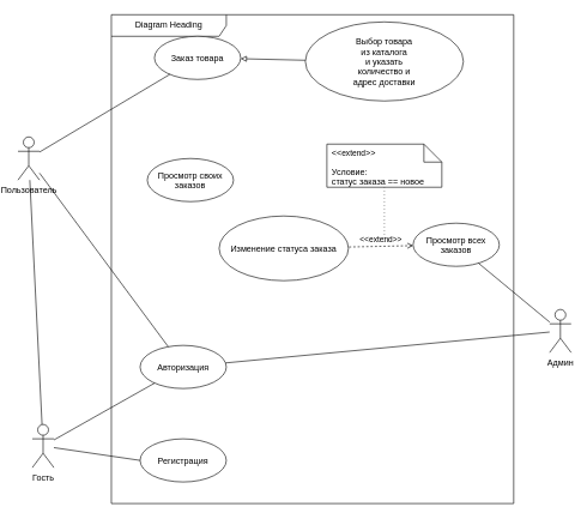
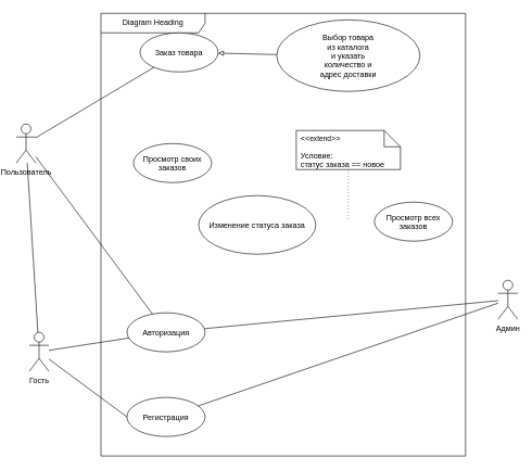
  <mxCell id="0" />
  <mxCell id="1" parent="0" />
  <mxCell id="2" value="Diagram Heading" style="shape=umlFrame;whiteSpace=wrap;html=1;pointerEvents=0;recursiveResize=0;container=1;collapsible=0;width=160;" vertex="1" parent="1"><mxGeometry x="150" y="20" width="560" height="680" as="geometry" /></mxCell>
  <mxCell id="3" value="Регистрация" style="ellipse;" vertex="1" parent="2"><mxGeometry x="40" y="590" width="120" height="60" as="geometry" /></mxCell>
  <mxCell id="4" value="Заказ товара" style="ellipse;" vertex="1" parent="2"><mxGeometry x="60" y="30" width="120" height="60" as="geometry" /></mxCell>
  <mxCell id="5" value="Авторизация" style="ellipse;" vertex="1" parent="2"><mxGeometry x="40" y="460" width="120" height="60" as="geometry" /></mxCell>
  <mxCell id="6" style="rounded=0;orthogonalLoop=1;jettySize=auto;html=1;endArrow=block;endFill=0;" edge="1" parent="2" source="7" target="4"><mxGeometry relative="1" as="geometry" /></mxCell>
  <mxCell id="7" value="Выбор товара&#10;из каталога&#10;и указать&#10;количество и&#10;адрес доставки" style="ellipse;" vertex="1" parent="2"><mxGeometry x="270" y="10" width="220" height="110" as="geometry" /></mxCell>
  <mxCell id="8" value="Просмотр всех&#10;заказов" style="ellipse;" vertex="1" parent="2"><mxGeometry x="420" y="290" width="120" height="60" as="geometry" /></mxCell>
  <mxCell id="9" value="Изменение статуса заказа" style="ellipse;" vertex="1" parent="2"><mxGeometry x="150" y="280" width="180" height="90" as="geometry" /></mxCell>
  <mxCell id="10" value="Просмотр своих&#10;заказов" style="ellipse;" vertex="1" parent="2"><mxGeometry x="50" y="200" width="120" height="60" as="geometry" /></mxCell>
- <mxCell id="11" value="&amp;lt;&amp;lt;extend&amp;gt;&amp;gt;" style="endArrow=none;startArrow=open;endFill=0;startFill=0;endSize=8;html=1;verticalAlign=bottom;dashed=1;labelBackgroundColor=none;rounded=0;" edge="1" parent="2" source="8" target="9"><mxGeometry x="0.003" width="160" relative="1" as="geometry"><mxPoint x="330" y="430" as="sourcePoint" /><mxPoint x="490" y="430" as="targetPoint" /><mxPoint as="offset" /></mxGeometry></mxCell>
  <mxCell id="12" style="rounded=0;orthogonalLoop=1;jettySize=auto;html=1;endArrow=none;endFill=0;dashed=1;dashPattern=1 4;" edge="1" parent="2" source="13"><mxGeometry relative="1" as="geometry"><mxPoint x="380" y="320" as="targetPoint" /></mxGeometry></mxCell>
  <mxCell id="13" value="Условие:&lt;div&gt;статус заказа == новое&lt;/div&gt;" style="shape=note2;boundedLbl=1;whiteSpace=wrap;html=1;size=25;verticalAlign=top;align=left;spacingLeft=5;" vertex="1" parent="2"><mxGeometry x="300" y="180" width="160" height="60" as="geometry" /></mxCell>
  <mxCell id="14" value="&amp;lt;&amp;lt;&lt;span style=&quot;font-size: 11px; text-align: center; text-wrap: nowrap;&quot;&gt;extend&lt;/span&gt;&amp;gt;&amp;gt;" style="resizeWidth=1;part=1;strokeColor=none;fillColor=none;align=left;spacingLeft=5;html=1;whiteSpace=wrap;" vertex="1" parent="13"><mxGeometry width="160" height="25" relative="1" as="geometry" /></mxCell>
  <mxCell id="15" style="rounded=0;orthogonalLoop=1;jettySize=auto;html=1;endArrow=none;endFill=0;" edge="1" parent="1" source="18" target="5"><mxGeometry relative="1" as="geometry" /></mxCell>
  <mxCell id="16" style="rounded=0;orthogonalLoop=1;jettySize=auto;html=1;endArrow=none;endFill=0;" edge="1" parent="1" source="18" target="4"><mxGeometry relative="1" as="geometry" /></mxCell>
  <mxCell id="17" style="rounded=0;orthogonalLoop=1;jettySize=auto;html=1;endArrow=none;endFill=0;" edge="1" parent="1" source="18" target="21"><mxGeometry relative="1" as="geometry" /></mxCell>
  <mxCell id="18" value="Пользователь" style="shape=umlActor;verticalLabelPosition=bottom;verticalAlign=top;html=1;" vertex="1" parent="1"><mxGeometry x="20" y="190" width="30" height="60" as="geometry" /></mxCell>
  <mxCell id="19" style="rounded=0;orthogonalLoop=1;jettySize=auto;html=1;entryX=0;entryY=0.5;entryDx=0;entryDy=0;endArrow=none;endFill=0;" edge="1" parent="1" source="21" target="3"><mxGeometry relative="1" as="geometry" /></mxCell>
  <mxCell id="20" style="rounded=0;orthogonalLoop=1;jettySize=auto;html=1;endArrow=none;endFill=0;" edge="1" parent="1" source="21" target="5"><mxGeometry relative="1" as="geometry" /></mxCell>
- <mxCell id="21" value="Гость" style="shape=umlActor;verticalLabelPosition=bottom;verticalAlign=top;html=1;" vertex="1" parent="1"><mxGeometry x="40" y="590" width="30" height="60" as="geometry" /></mxCell>
+ <mxCell id="21" value="Гость" style="shape=umlActor;verticalLabelPosition=bottom;verticalAlign=top;html=1;" vertex="1" parent="1"><mxGeometry x="40" y="510" width="30" height="60" as="geometry" /></mxCell>
  <mxCell id="22" style="rounded=0;orthogonalLoop=1;jettySize=auto;html=1;endArrow=none;endFill=0;" edge="1" parent="1" source="24" target="5"><mxGeometry relative="1" as="geometry" /></mxCell>
- <mxCell id="23" style="rounded=0;orthogonalLoop=1;jettySize=auto;html=1;endArrow=none;endFill=0;" edge="1" parent="1" source="24" target="8"><mxGeometry relative="1" as="geometry" /></mxCell>
+ <mxCell id="23" style="rounded=0;orthogonalLoop=1;jettySize=auto;html=1;endArrow=none;endFill=0;" edge="1" parent="1" source="24" target="3"><mxGeometry relative="1" as="geometry" /></mxCell>
  <mxCell id="24" value="Админ" style="shape=umlActor;verticalLabelPosition=bottom;verticalAlign=top;html=1;" vertex="1" parent="1"><mxGeometry x="760" y="430" width="30" height="60" as="geometry" /></mxCell>
